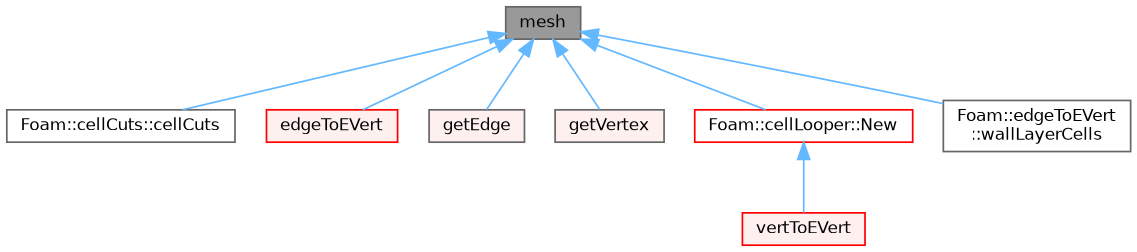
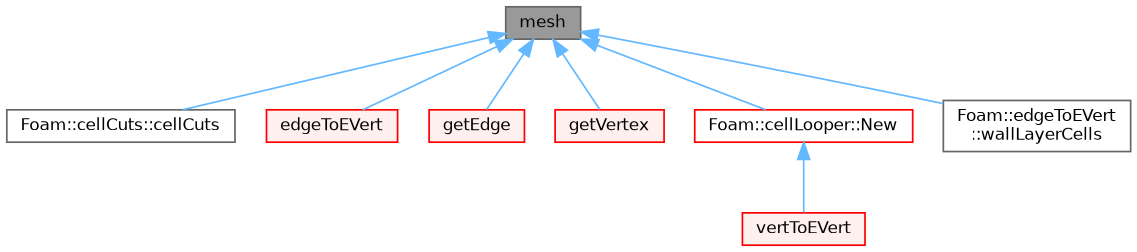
  digraph {
    fontname="DejaVu Sans"
    rankdir=TB
    node [color=red fillcolor="#FFF0F0" fontname="DejaVu Sans" fontsize=10 shape=box style=filled]
    edge [color=steelblue1 dir=back fontname="DejaVu Sans" fontsize=10 labelfontname=Helvetica labelfontsize=10 style=solid]
    n1 [color=gray40 fillcolor=grey60 fontcolor=black height=0.2 label=mesh width=0.4]
    n2 [color=grey40 fillcolor=white height=0.2 label="Foam::cellCuts::cellCuts" width=0.4]
    n3 [height=0.2 label=edgeToEVert width=0.4]
-   n4 [color=grey40 height=0.2 label=getEdge width=0.4]
-   n5 [color=grey40 height=0.2 label=getVertex width=0.4]
+   n4 [height=0.2 label=getEdge width=0.4]
+   n5 [height=0.2 label=getVertex width=0.4]
    n6 [fillcolor=white height=0.2 label="Foam::cellLooper::New" width=0.4]
    n7 [color=grey40 fillcolor=white height=0.2 label="Foam::edgeToEVert\l::wallLayerCells" width=0.4]
    n8 [height=0.2 label=vertToEVert width=0.4]
    n1 -> n2
    n1 -> n3
    n1 -> n4
    n1 -> n5
    n1 -> n6
    n1 -> n7
    n6 -> n8
  }
